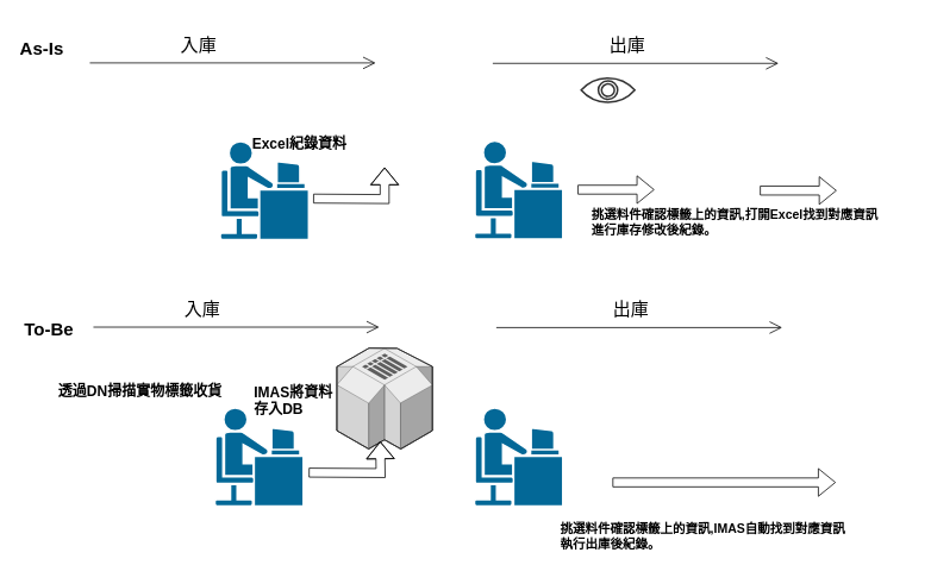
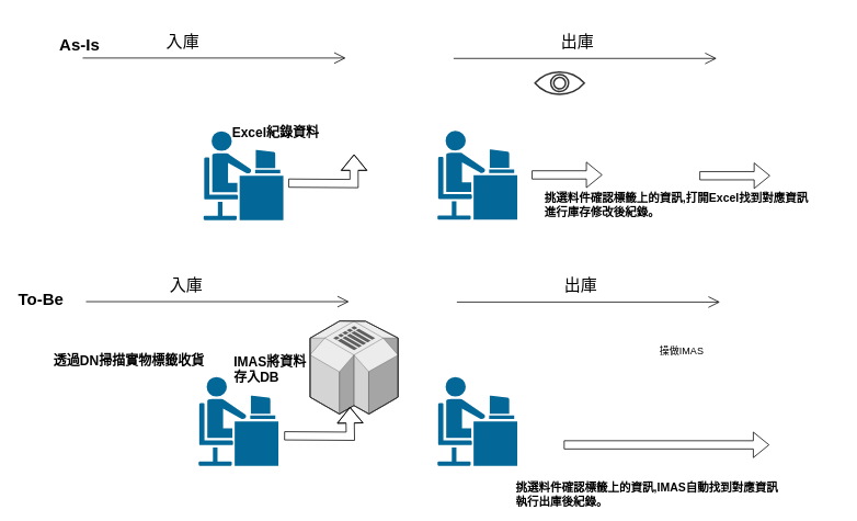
  <mxCell id="0" />
  <mxCell id="1" parent="0" />
  <mxCell id="2" value="" style="shape=image;html=1;verticalAlign=top;verticalLabelPosition=bottom;labelBackgroundColor=#ffffff;imageAspect=0;aspect=fixed;image=https://cdn0.iconfinder.com/data/icons/containers/128/palet02.png" parent="1" vertex="1"><mxGeometry x="40" y="149.5" width="128" height="128" as="geometry" /></mxCell>
  <mxCell id="3" value="" style="shape=mxgraph.cisco.people.androgenous_person;html=1;dashed=0;fillColor=#036897;strokeColor=#ffffff;strokeWidth=2;verticalLabelPosition=bottom;verticalAlign=top" parent="1" vertex="1"><mxGeometry x="530.5" y="157.5" width="99" height="110" as="geometry" /></mxCell>
  <mxCell id="4" value="" style="edgeStyle=orthogonalEdgeStyle;shape=flexArrow;rounded=0;orthogonalLoop=1;jettySize=auto;html=1;" parent="1" edge="1"><mxGeometry relative="1" as="geometry"><mxPoint x="685" y="540" as="sourcePoint" /><mxPoint x="935" y="540" as="targetPoint" /></mxGeometry></mxCell>
  <mxCell id="5" value="" style="edgeStyle=orthogonalEdgeStyle;shape=flexArrow;rounded=0;orthogonalLoop=1;jettySize=auto;html=1;" parent="1" edge="1"><mxGeometry relative="1" as="geometry"><mxPoint x="646" y="212" as="sourcePoint" /><mxPoint x="732" y="212" as="targetPoint" /></mxGeometry></mxCell>
  <mxCell id="6" value="" style="shape=image;html=1;verticalAlign=top;verticalLabelPosition=bottom;labelBackgroundColor=#ffffff;imageAspect=0;aspect=fixed;image=https://cdn0.iconfinder.com/data/icons/containers/128/palet02.png" parent="1" vertex="1"><mxGeometry x="40" y="462.5" width="128" height="128" as="geometry" /></mxCell>
  <mxCell id="7" value="" style="edgeStyle=orthogonalEdgeStyle;shape=flexArrow;rounded=0;orthogonalLoop=1;jettySize=auto;html=1;" parent="1" edge="1" target="10"><mxGeometry relative="1" as="geometry"><mxPoint x="350" y="222" as="sourcePoint" /><mxPoint x="430" y="222" as="targetPoint" /></mxGeometry></mxCell>
  <mxCell id="8" value="&lt;font style=&quot;font-size: 14px&quot;&gt;&lt;b&gt;挑選料件確認標籤上的資訊,打開Excel找到對應資訊&lt;br&gt;進行庫存修改後紀錄。&lt;br&gt;&lt;/b&gt;&lt;/font&gt;" style="text;html=1;resizable=0;points=[];autosize=1;align=left;verticalAlign=top;spacingTop=-4;" parent="1" vertex="1"><mxGeometry x="660" y="228.5" width="360" height="30" as="geometry" /></mxCell>
  <mxCell id="9" value="&lt;b style=&quot;font-size: 14px&quot;&gt;挑選料件確認標籤上的資訊,IMAS自動找到對應資訊&lt;br&gt;執行出庫後紀錄。&lt;/b&gt;" style="text;html=1;resizable=0;points=[];autosize=1;align=left;verticalAlign=top;spacingTop=-4;" parent="1" vertex="1"><mxGeometry x="625" y="580.5" width="350" height="30" as="geometry" /></mxCell>
  <mxCell id="10" value="" style="shape=image;html=1;verticalAlign=top;verticalLabelPosition=bottom;labelBackgroundColor=#ffffff;imageAspect=0;aspect=fixed;image=https://cdn4.iconfinder.com/data/icons/logos-and-brands/512/119_Excel_logo_logos-128.png" vertex="1" parent="1"><mxGeometry x="380" y="87" width="100" height="100" as="geometry" /></mxCell>
  <mxCell id="11" value="" style="shape=mxgraph.cisco.people.androgenous_person;html=1;dashed=0;fillColor=#036897;strokeColor=#ffffff;strokeWidth=2;verticalLabelPosition=bottom;verticalAlign=top" vertex="1" parent="1"><mxGeometry x="246" y="158" width="99" height="110" as="geometry" /></mxCell>
  <mxCell id="12" value="" style="shape=mxgraph.cisco.people.androgenous_person;html=1;dashed=0;fillColor=#036897;strokeColor=#ffffff;strokeWidth=2;verticalLabelPosition=bottom;verticalAlign=top" vertex="1" parent="1"><mxGeometry x="240" y="456.5" width="99" height="110" as="geometry" /></mxCell>
- <mxCell id="13" value="&lt;h1&gt;&lt;font style=&quot;font-size: 20px&quot;&gt;As-Is&lt;/font&gt;&lt;/h1&gt;" style="text;html=1;resizable=0;points=[];autosize=1;align=left;verticalAlign=top;spacingTop=-4;" vertex="1" parent="1"><mxGeometry x="20" y="20" width="60" height="50" as="geometry" /></mxCell>
- <mxCell id="14" value="&lt;h1&gt;&lt;font style=&quot;font-size: 20px&quot;&gt;To-Be&lt;/font&gt;&lt;/h1&gt;" style="text;html=1;resizable=0;points=[];autosize=1;align=left;verticalAlign=top;spacingTop=-4;" vertex="1" parent="1"><mxGeometry x="25" y="335" width="70" height="50" as="geometry" /></mxCell>
+ <mxCell id="13" value="&lt;h1&gt;&lt;font style=&quot;font-size: 20px&quot;&gt;As-Is&lt;/font&gt;&lt;/h1&gt;" style="text;html=1;resizable=0;points=[];autosize=1;align=left;verticalAlign=top;spacingTop=-4;" vertex="1" parent="1"><mxGeometry x="70" y="20" width="60" height="50" as="geometry" /></mxCell>
+ <mxCell id="14" value="&lt;h1&gt;&lt;font style=&quot;font-size: 20px&quot;&gt;To-Be&lt;/font&gt;&lt;/h1&gt;" style="text;html=1;resizable=0;points=[];autosize=1;align=left;verticalAlign=top;spacingTop=-4;" vertex="1" parent="1"><mxGeometry x="20" y="330" width="70" height="50" as="geometry" /></mxCell>
  <mxCell id="15" value="" style="shape=image;html=1;verticalAlign=top;verticalLabelPosition=bottom;labelBackgroundColor=#ffffff;imageAspect=0;aspect=fixed;image=https://cdn2.iconfinder.com/data/icons/mobile-and-internet-business/285/qr_code-128.png;strokeColor=#333333;strokeWidth=3;fillColor=#036897;" parent="1" vertex="1"><mxGeometry x="150" y="476" width="71" height="71" as="geometry" /></mxCell>
  <mxCell id="16" value="" style="shape=image;html=1;verticalAlign=top;verticalLabelPosition=bottom;labelBackgroundColor=#ffffff;imageAspect=0;aspect=fixed;image=https://cdn0.iconfinder.com/data/icons/business-and-education-1/512/143_keyboard_interface_type_typing-128.png" vertex="1" parent="1"><mxGeometry x="150" y="136.5" width="86" height="86" as="geometry" /></mxCell>
  <mxCell id="17" value="" style="verticalLabelPosition=bottom;html=1;verticalAlign=top;strokeWidth=1;align=center;outlineConnect=0;dashed=0;outlineConnect=0;shape=mxgraph.aws3d.simpleDb2;fillColor=#ECECEC;strokeColor=#5E5E5E;aspect=fixed;" vertex="1" parent="1"><mxGeometry x="376.5" y="389.5" width="107" height="113" as="geometry" /></mxCell>
  <mxCell id="18" value="" style="edgeStyle=orthogonalEdgeStyle;shape=flexArrow;rounded=0;orthogonalLoop=1;jettySize=auto;html=1;" edge="1" parent="1"><mxGeometry relative="1" as="geometry"><mxPoint x="345" y="529" as="sourcePoint" /><mxPoint x="425" y="494" as="targetPoint" /></mxGeometry></mxCell>
  <mxCell id="19" value="&lt;font style=&quot;font-size: 16px&quot;&gt;&lt;b&gt;IMAS將資料&lt;br&gt;存入DB&lt;/b&gt;&lt;/font&gt;" style="text;html=1;resizable=0;points=[];autosize=1;align=left;verticalAlign=top;spacingTop=-4;" vertex="1" parent="1"><mxGeometry x="282" y="426.5" width="110" height="30" as="geometry" /></mxCell>
  <mxCell id="20" value="&lt;font style=&quot;font-size: 16px&quot;&gt;&lt;b&gt;Excel紀錄資料&lt;/b&gt;&lt;/font&gt;" style="text;html=1;resizable=0;points=[];autosize=1;align=left;verticalAlign=top;spacingTop=-4;" vertex="1" parent="1"><mxGeometry x="280" y="147.5" width="130" height="20" as="geometry" /></mxCell>
  <mxCell id="21" value="&lt;font style=&quot;font-size: 16px&quot;&gt;&lt;b&gt;透過DN掃描實物標籤收貨&lt;/b&gt;&lt;/font&gt;" style="text;html=1;resizable=0;points=[];autosize=1;align=left;verticalAlign=top;spacingTop=-4;" vertex="1" parent="1"><mxGeometry x="63" y="426" width="210" height="20" as="geometry" /></mxCell>
  <mxCell id="22" value="" style="endArrow=open;endFill=1;endSize=12;html=1;" edge="1" parent="1"><mxGeometry width="160" relative="1" as="geometry"><mxPoint x="100" y="70" as="sourcePoint" /><mxPoint x="420" y="70" as="targetPoint" /></mxGeometry></mxCell>
  <mxCell id="23" value="" style="endArrow=open;endFill=1;endSize=12;html=1;" edge="1" parent="1"><mxGeometry width="160" relative="1" as="geometry"><mxPoint x="551" y="70.5" as="sourcePoint" /><mxPoint x="871" y="70.5" as="targetPoint" /></mxGeometry></mxCell>
  <mxCell id="24" value="&lt;font style=&quot;font-size: 20px&quot;&gt;入庫&lt;br&gt;&lt;/font&gt;" style="text;html=1;resizable=0;points=[];autosize=1;align=left;verticalAlign=top;spacingTop=-4;" vertex="1" parent="1"><mxGeometry x="200" y="35" width="60" height="20" as="geometry" /></mxCell>
  <mxCell id="25" value="&lt;font style=&quot;font-size: 20px&quot;&gt;出庫&lt;br&gt;&lt;/font&gt;" style="text;html=1;resizable=0;points=[];autosize=1;align=left;verticalAlign=top;spacingTop=-4;" vertex="1" parent="1"><mxGeometry x="680" y="35" width="60" height="20" as="geometry" /></mxCell>
  <mxCell id="26" value="" style="shape=mxgraph.cisco.people.androgenous_person;html=1;dashed=0;fillColor=#036897;strokeColor=#ffffff;strokeWidth=2;verticalLabelPosition=bottom;verticalAlign=top" vertex="1" parent="1"><mxGeometry x="530.5" y="456.5" width="99" height="110" as="geometry" /></mxCell>
  <mxCell id="27" value="" style="shape=image;html=1;verticalAlign=top;verticalLabelPosition=bottom;labelBackgroundColor=#ffffff;imageAspect=0;aspect=fixed;image=https://cdn4.iconfinder.com/data/icons/logos-and-brands/512/119_Excel_logo_logos-128.png" vertex="1" parent="1"><mxGeometry x="744" y="128.5" width="100" height="100" as="geometry" /></mxCell>
+ <mxCell id="28" value="操做IMAS" style="text;html=1;resizable=0;points=[];autosize=1;align=left;verticalAlign=top;spacingTop=-4;" vertex="1" parent="1"><mxGeometry x="800" y="416" width="70" height="20" as="geometry" /></mxCell>
  <mxCell id="29" value="" style="endArrow=open;endFill=1;endSize=12;html=1;" edge="1" parent="1"><mxGeometry width="160" relative="1" as="geometry"><mxPoint x="104" y="366" as="sourcePoint" /><mxPoint x="424" y="366" as="targetPoint" /></mxGeometry></mxCell>
  <mxCell id="30" value="" style="endArrow=open;endFill=1;endSize=12;html=1;" edge="1" parent="1"><mxGeometry width="160" relative="1" as="geometry"><mxPoint x="555" y="366.5" as="sourcePoint" /><mxPoint x="875" y="366.5" as="targetPoint" /></mxGeometry></mxCell>
  <mxCell id="31" value="&lt;font style=&quot;font-size: 20px&quot;&gt;入庫&lt;br&gt;&lt;/font&gt;" style="text;html=1;resizable=0;points=[];autosize=1;align=left;verticalAlign=top;spacingTop=-4;" vertex="1" parent="1"><mxGeometry x="204" y="331" width="60" height="20" as="geometry" /></mxCell>
  <mxCell id="32" value="&lt;font style=&quot;font-size: 20px&quot;&gt;出庫&lt;br&gt;&lt;/font&gt;" style="text;html=1;resizable=0;points=[];autosize=1;align=left;verticalAlign=top;spacingTop=-4;" vertex="1" parent="1"><mxGeometry x="684" y="331" width="60" height="20" as="geometry" /></mxCell>
  <mxCell id="33" value="" style="html=1;verticalLabelPosition=bottom;align=center;labelBackgroundColor=#ffffff;verticalAlign=top;strokeWidth=2;strokeColor=#333333;fillColor=#ffffff;shadow=0;dashed=0;shape=mxgraph.ios7.icons.eye;" vertex="1" parent="1"><mxGeometry x="650" y="87" width="60" height="27" as="geometry" /></mxCell>
  <mxCell id="34" value="" style="edgeStyle=orthogonalEdgeStyle;shape=flexArrow;rounded=0;orthogonalLoop=1;jettySize=auto;html=1;" edge="1" parent="1"><mxGeometry relative="1" as="geometry"><mxPoint x="850" y="213" as="sourcePoint" /><mxPoint x="936" y="213" as="targetPoint" /></mxGeometry></mxCell>
  <mxCell id="35" value="" style="shape=image;html=1;verticalAlign=top;verticalLabelPosition=bottom;labelBackgroundColor=#ffffff;imageAspect=0;aspect=fixed;image=https://cdn2.iconfinder.com/data/icons/fatcow/32x32/barcode_2d.png;strokeColor=#333333;" vertex="1" parent="1"><mxGeometry x="655" y="127" width="50" height="50" as="geometry" /></mxCell>
  <mxCell id="36" value="" style="shape=image;html=1;verticalAlign=top;verticalLabelPosition=bottom;labelBackgroundColor=#ffffff;imageAspect=0;aspect=fixed;image=https://cdn2.iconfinder.com/data/icons/mobile-and-internet-business/285/qr_code-128.png;strokeColor=#333333;strokeWidth=3;fillColor=#036897;" vertex="1" parent="1"><mxGeometry x="650" y="446" width="71" height="71" as="geometry" /></mxCell>
